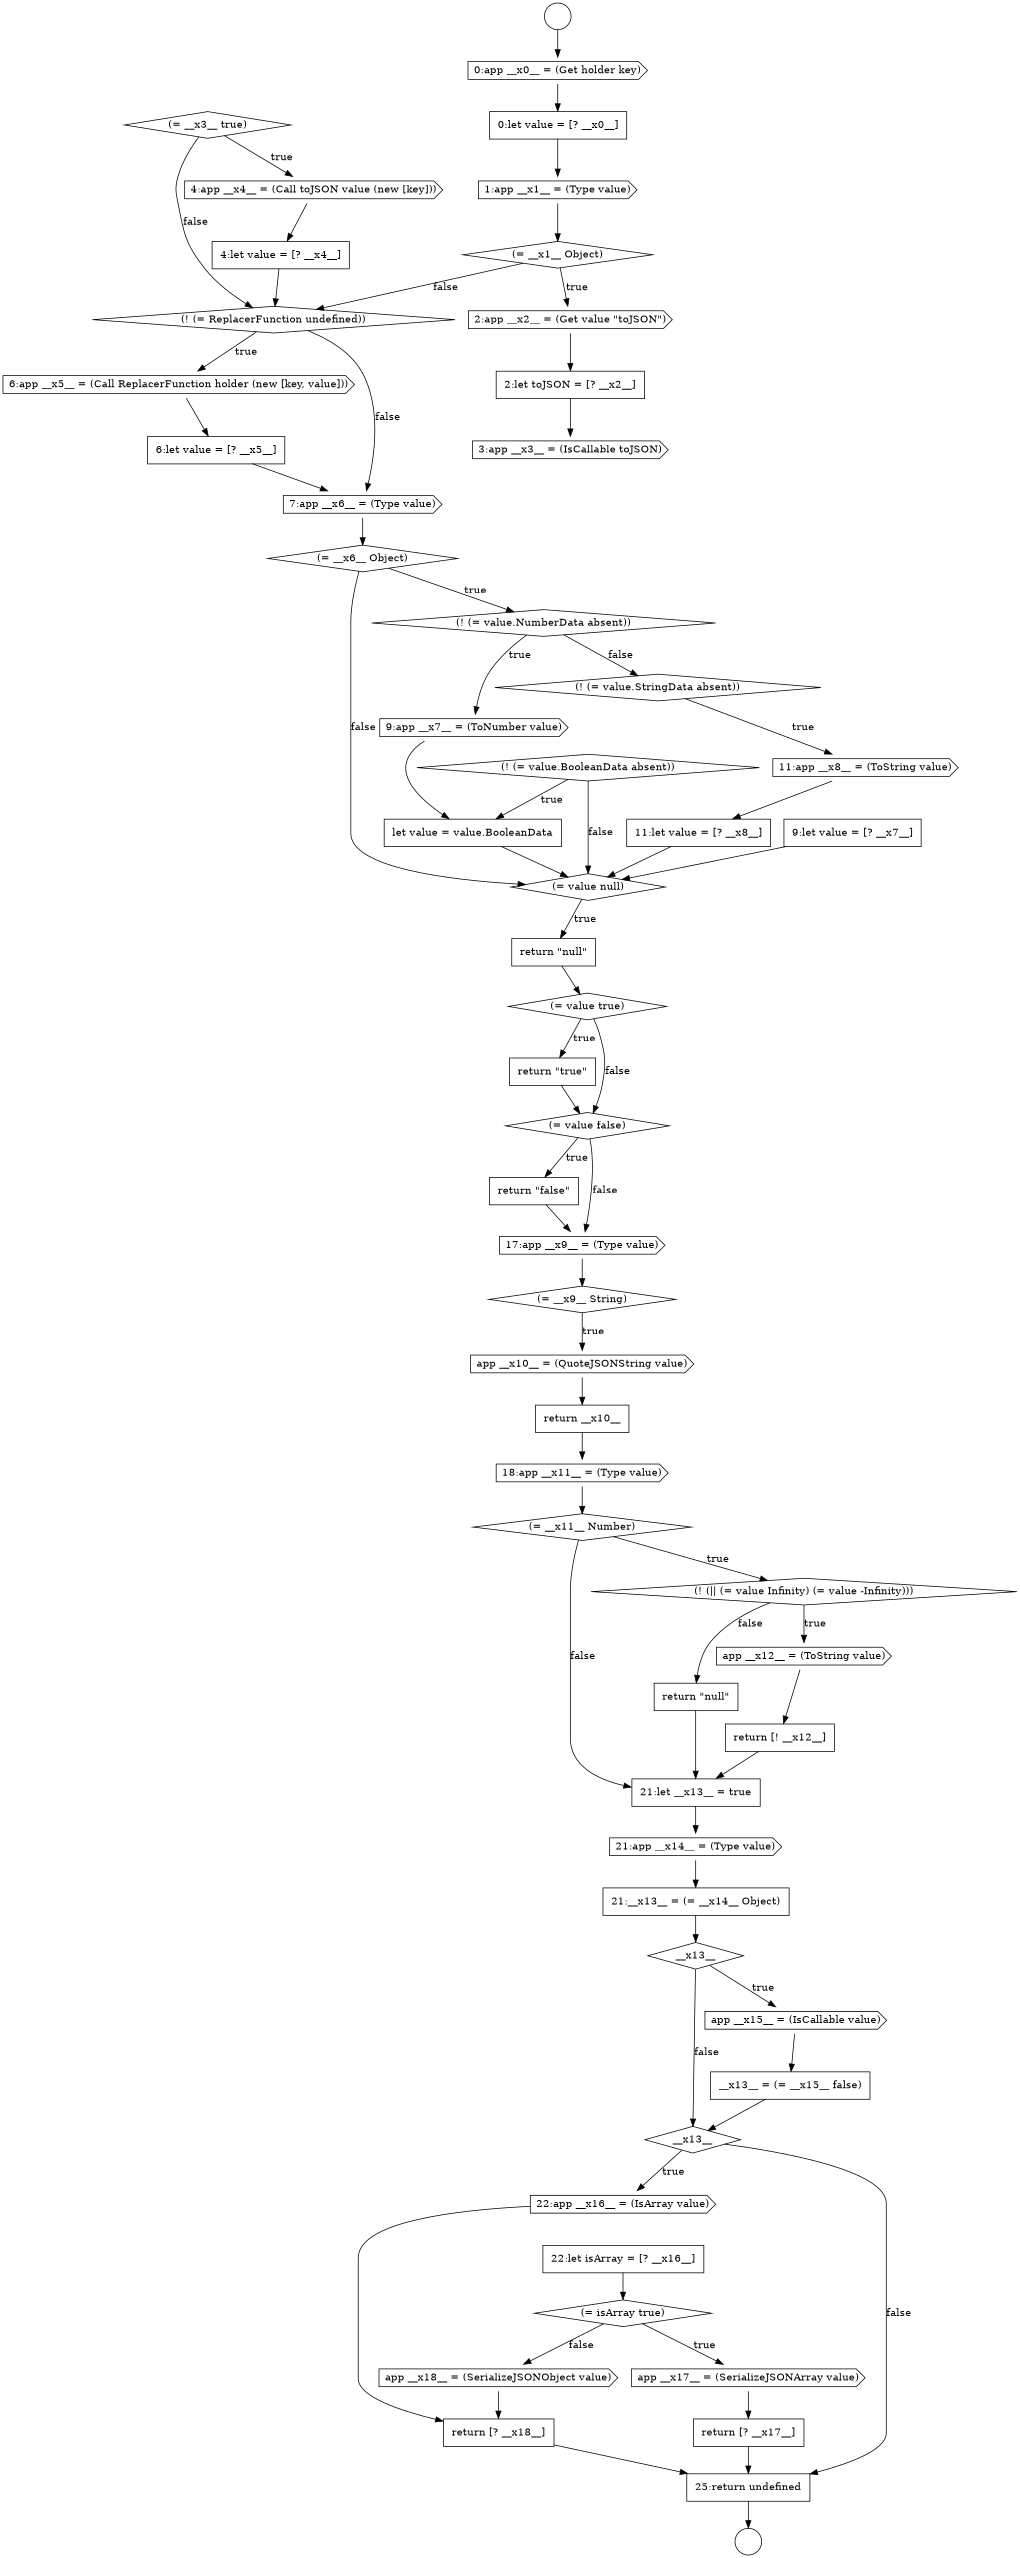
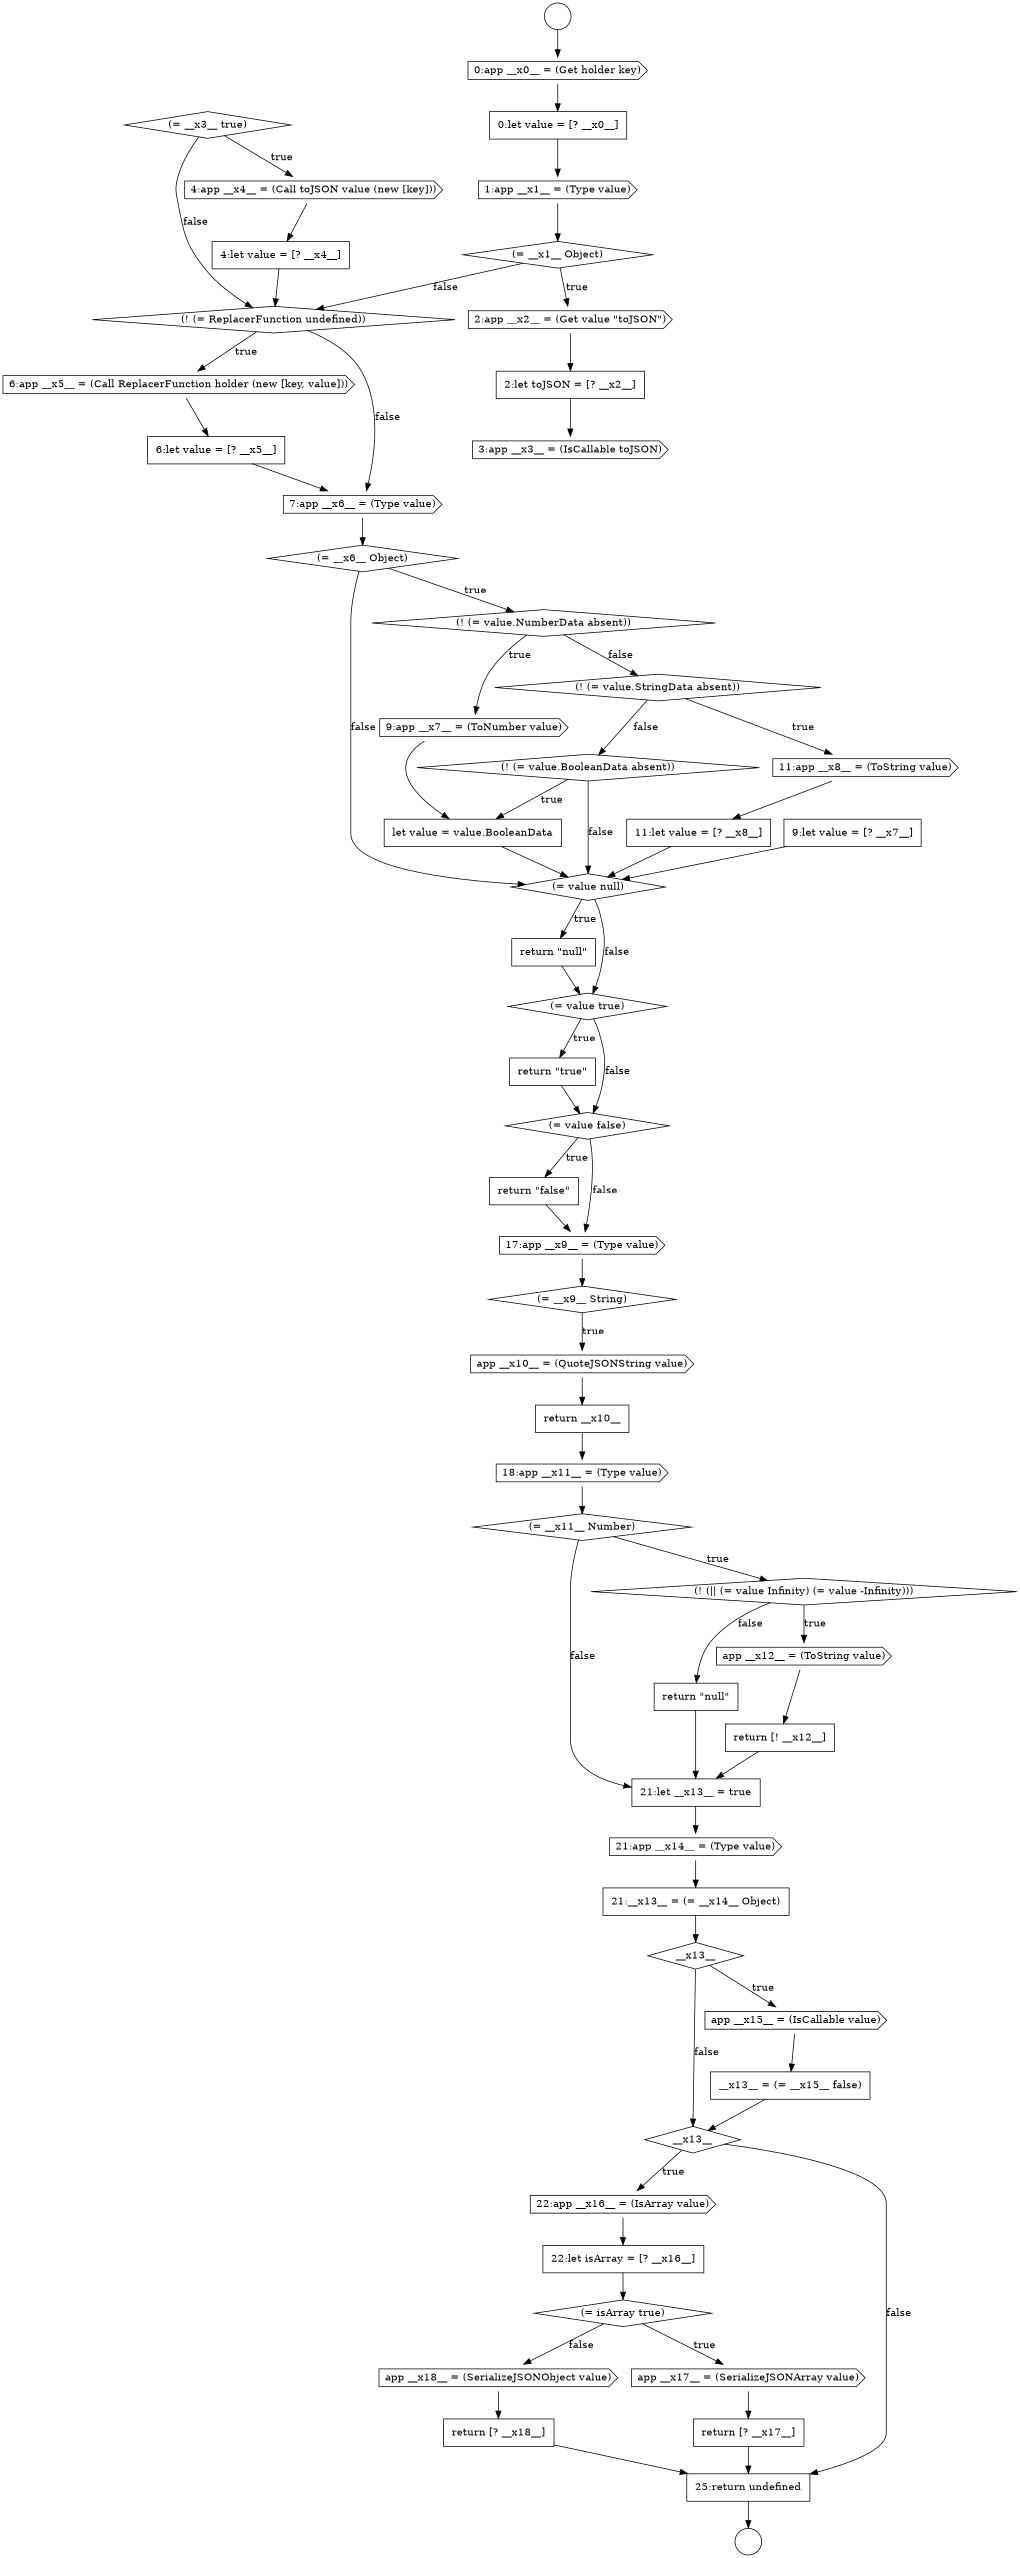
  digraph {
    node [color=black fillcolor=white shape=none style=filled]
    edge [color=black]
    n1 [label=<<font color="black">     <table border="0" cellborder="1" cellspacing="0" cellpadding="10">       <tr><td align="left">return &quot;true&quot;</td></tr>     </table>   </font>> margin=0]
    n2 [label=<<font color="black">(= value false)</font>> shape=diamond]
    n3 [label=<<font color="black">     <table border="0" cellborder="1" cellspacing="0" cellpadding="10">       <tr><td align="left">return &quot;false&quot;</td></tr>     </table>   </font>> margin=0]
    n4 [label=<<font color="black">17:app __x9__ = (Type value)</font>> shape=cds]
    n5 [label=<<font color="black">     <table border="0" cellborder="1" cellspacing="0" cellpadding="10">       <tr><td align="left">return __x10__</td></tr>     </table>   </font>> margin=0]
    n6 [label=<<font color="black">18:app __x11__ = (Type value)</font>> shape=cds]
    n7 [label=<<font color="black">(= __x11__ Number)</font>> shape=diamond]
    n8 [label=<<font color="black">21:app __x14__ = (Type value)</font>> shape=cds]
    n9 [label=<<font color="black">     <table border="0" cellborder="1" cellspacing="0" cellpadding="10">       <tr><td align="left">21:__x13__ = (= __x14__ Object)</td></tr>     </table>   </font>> margin=0]
    n10 [label=<<font color="black">__x13__</font>> shape=diamond]
    n11 [label=<<font color="black">app __x12__ = (ToString value)</font>> shape=cds]
    n12 [label=<<font color="black">     <table border="0" cellborder="1" cellspacing="0" cellpadding="10">       <tr><td align="left">return [! __x12__]</td></tr>     </table>   </font>> margin=0]
    n13 [label=<<font color="black">     <table border="0" cellborder="1" cellspacing="0" cellpadding="10">       <tr><td align="left">21:let __x13__ = true</td></tr>     </table>   </font>> margin=0]
    n14 [label=<<font color="black">(! (= value.BooleanData absent))</font>> shape=diamond]
    n15 [label=<<font color="black">(= value null)</font>> shape=diamond]
    n16 [label=<<font color="black">     <table border="0" cellborder="1" cellspacing="0" cellpadding="10">       <tr><td align="left">let value = value.BooleanData</td></tr>     </table>   </font>> margin=0]
    n17 [label=<<font color="black">     <table border="0" cellborder="1" cellspacing="0" cellpadding="10">       <tr><td align="left">return &quot;null&quot;</td></tr>     </table>   </font>> margin=0]
    n18 [label=<<font color="black">(= value true)</font>> shape=diamond]
    n19 [label=<<font color="black">4:app __x4__ = (Call toJSON value (new [key]))</font>> shape=cds]
    n20 [label=<<font color="black">     <table border="0" cellborder="1" cellspacing="0" cellpadding="10">       <tr><td align="left">4:let value = [? __x4__]</td></tr>     </table>   </font>> margin=0]
    n21 [label=<<font color="black">(! (= ReplacerFunction undefined))</font>> shape=diamond]
    n22 [label=<<font color="black">(! (|| (= value Infinity) (= value -Infinity)))</font>> shape=diamond]
    n23 [label=<<font color="black">     <table border="0" cellborder="1" cellspacing="0" cellpadding="10">       <tr><td align="left">return &quot;null&quot;</td></tr>     </table>   </font>> margin=0]
    n24 [label=<<font color="black">     <table border="0" cellborder="1" cellspacing="0" cellpadding="10">       <tr><td align="left">11:let value = [? __x8__]</td></tr>     </table>   </font>> margin=0]
    n25 [label=<<font color="black">     <table border="0" cellborder="1" cellspacing="0" cellpadding="10">       <tr><td align="left">6:let value = [? __x5__]</td></tr>     </table>   </font>> margin=0]
    n26 [label=<<font color="black">7:app __x6__ = (Type value)</font>> shape=cds]
    n27 [label=<<font color="black">(= __x6__ Object)</font>> shape=diamond]
    n28 [label=" " shape=circle]
    n29 [label=<<font color="black">0:app __x0__ = (Get holder key)</font>> shape=cds]
    n30 [label=<<font color="black">     <table border="0" cellborder="1" cellspacing="0" cellpadding="10">       <tr><td align="left">0:let value = [? __x0__]</td></tr>     </table>   </font>> margin=0]
    n31 [label=<<font color="black">(! (= value.NumberData absent))</font>> shape=diamond]
    n32 [label=<<font color="black">__x13__</font>> shape=diamond]
    n33 [label=<<font color="black">22:app __x16__ = (IsArray value)</font>> shape=cds]
    n34 [label=<<font color="black">     <table border="0" cellborder="1" cellspacing="0" cellpadding="10">       <tr><td align="left">25:return undefined</td></tr>     </table>   </font>> margin=0]
    n35 [label=<<font color="black">     <table border="0" cellborder="1" cellspacing="0" cellpadding="10">       <tr><td align="left">22:let isArray = [? __x16__]</td></tr>     </table>   </font>> margin=0]
    n36 [label=" " shape=circle]
    n37 [label=<<font color="black">1:app __x1__ = (Type value)</font>> shape=cds]
    n38 [label=<<font color="black">(= __x1__ Object)</font>> shape=diamond]
    n39 [label=<<font color="black">2:app __x2__ = (Get value &quot;toJSON&quot;)</font>> shape=cds]
    n40 [label=<<font color="black">11:app __x8__ = (ToString value)</font>> shape=cds]
    n41 [label=<<font color="black">app __x18__ = (SerializeJSONObject value)</font>> shape=cds]
    n42 [label=<<font color="black">     <table border="0" cellborder="1" cellspacing="0" cellpadding="10">       <tr><td align="left">return [? __x18__]</td></tr>     </table>   </font>> margin=0]
    n43 [label=<<font color="black">(! (= value.StringData absent))</font>> shape=diamond]
    n44 [label=<<font color="black">9:app __x7__ = (ToNumber value)</font>> shape=cds]
    n45 [label=<<font color="black">3:app __x3__ = (IsCallable toJSON)</font>> shape=cds]
    n46 [label=<<font color="black">(= __x3__ true)</font>> shape=diamond]
    n47 [label=<<font color="black">app __x10__ = (QuoteJSONString value)</font>> shape=cds]
    n48 [label=<<font color="black">(= isArray true)</font>> shape=diamond]
    n49 [label=<<font color="black">app __x17__ = (SerializeJSONArray value)</font>> shape=cds]
    n50 [label=<<font color="black">     <table border="0" cellborder="1" cellspacing="0" cellpadding="10">       <tr><td align="left">return [? __x17__]</td></tr>     </table>   </font>> margin=0]
    n51 [label=<<font color="black">6:app __x5__ = (Call ReplacerFunction holder (new [key, value]))</font>> shape=cds]
    n52 [label=<<font color="black">app __x15__ = (IsCallable value)</font>> shape=cds]
    n53 [label=<<font color="black">     <table border="0" cellborder="1" cellspacing="0" cellpadding="10">       <tr><td align="left">9:let value = [? __x7__]</td></tr>     </table>   </font>> margin=0]
    n54 [label=<<font color="black">     <table border="0" cellborder="1" cellspacing="0" cellpadding="10">       <tr><td align="left">__x13__ = (= __x15__ false)</td></tr>     </table>   </font>> margin=0]
    n55 [label=<<font color="black">     <table border="0" cellborder="1" cellspacing="0" cellpadding="10">       <tr><td align="left">2:let toJSON = [? __x2__]</td></tr>     </table>   </font>> margin=0]
    n56 [label=<<font color="black">(= __x9__ String)</font>> shape=diamond]
    n1 -> n2
    n2 -> n3 [label=<<font color="black">true</font>>]
    n2 -> n4 [label=<<font color="black">false</font>>]
    n3 -> n4
    n4 -> n56
    n5 -> n6
    n6 -> n7
    n7 -> n13 [label=<<font color="black">false</font>>]
    n7 -> n22 [label=<<font color="black">true</font>>]
    n8 -> n9
    n9 -> n10
    n10 -> n32 [label=<<font color="black">false</font>>]
    n10 -> n52 [label=<<font color="black">true</font>>]
    n11 -> n12
    n12 -> n13
    n13 -> n8
    n14 -> n15 [label=<<font color="black">false</font>>]
    n14 -> n16 [label=<<font color="black">true</font>>]
    n15 -> n17 [label=<<font color="black">true</font>>]
+   n15 -> n18 [label=<<font color="black">false</font>>]
    n16 -> n15
    n17 -> n18
    n18 -> n1 [label=<<font color="black">true</font>>]
    n18 -> n2 [label=<<font color="black">false</font>>]
    n19 -> n20
    n20 -> n21
    n21 -> n26 [label=<<font color="black">false</font>>]
    n21 -> n51 [label=<<font color="black">true</font>>]
    n22 -> n11 [label=<<font color="black">true</font>>]
    n22 -> n23 [label=<<font color="black">false</font>>]
    n23 -> n13
    n24 -> n15
    n25 -> n26
    n26 -> n27
    n27 -> n15 [label=<<font color="black">false</font>>]
    n27 -> n31 [label=<<font color="black">true</font>>]
    n28 -> n29
    n29 -> n30
    n30 -> n37
    n31 -> n43 [label=<<font color="black">false</font>>]
    n31 -> n44 [label=<<font color="black">true</font>>]
    n32 -> n33 [label=<<font color="black">true</font>>]
    n32 -> n34 [label=<<font color="black">false</font>>]
-   n33 -> n42
+   n33 -> n35
    n34 -> n36
    n35 -> n48
    n37 -> n38
    n38 -> n21 [label=<<font color="black">false</font>>]
    n38 -> n39 [label=<<font color="black">true</font>>]
    n39 -> n55
    n40 -> n24
    n41 -> n42
    n42 -> n34
+   n43 -> n14 [label=<<font color="black">false</font>>]
    n43 -> n40 [label=<<font color="black">true</font>>]
    n44 -> n16
    n46 -> n19 [label=<<font color="black">true</font>>]
    n46 -> n21 [label=<<font color="black">false</font>>]
    n47 -> n5
    n48 -> n41 [label=<<font color="black">false</font>>]
    n48 -> n49 [label=<<font color="black">true</font>>]
    n49 -> n50
    n50 -> n34
    n51 -> n25
    n52 -> n54
    n53 -> n15
    n54 -> n32
    n55 -> n45
    n56 -> n47 [label=<<font color="black">true</font>>]
  }
